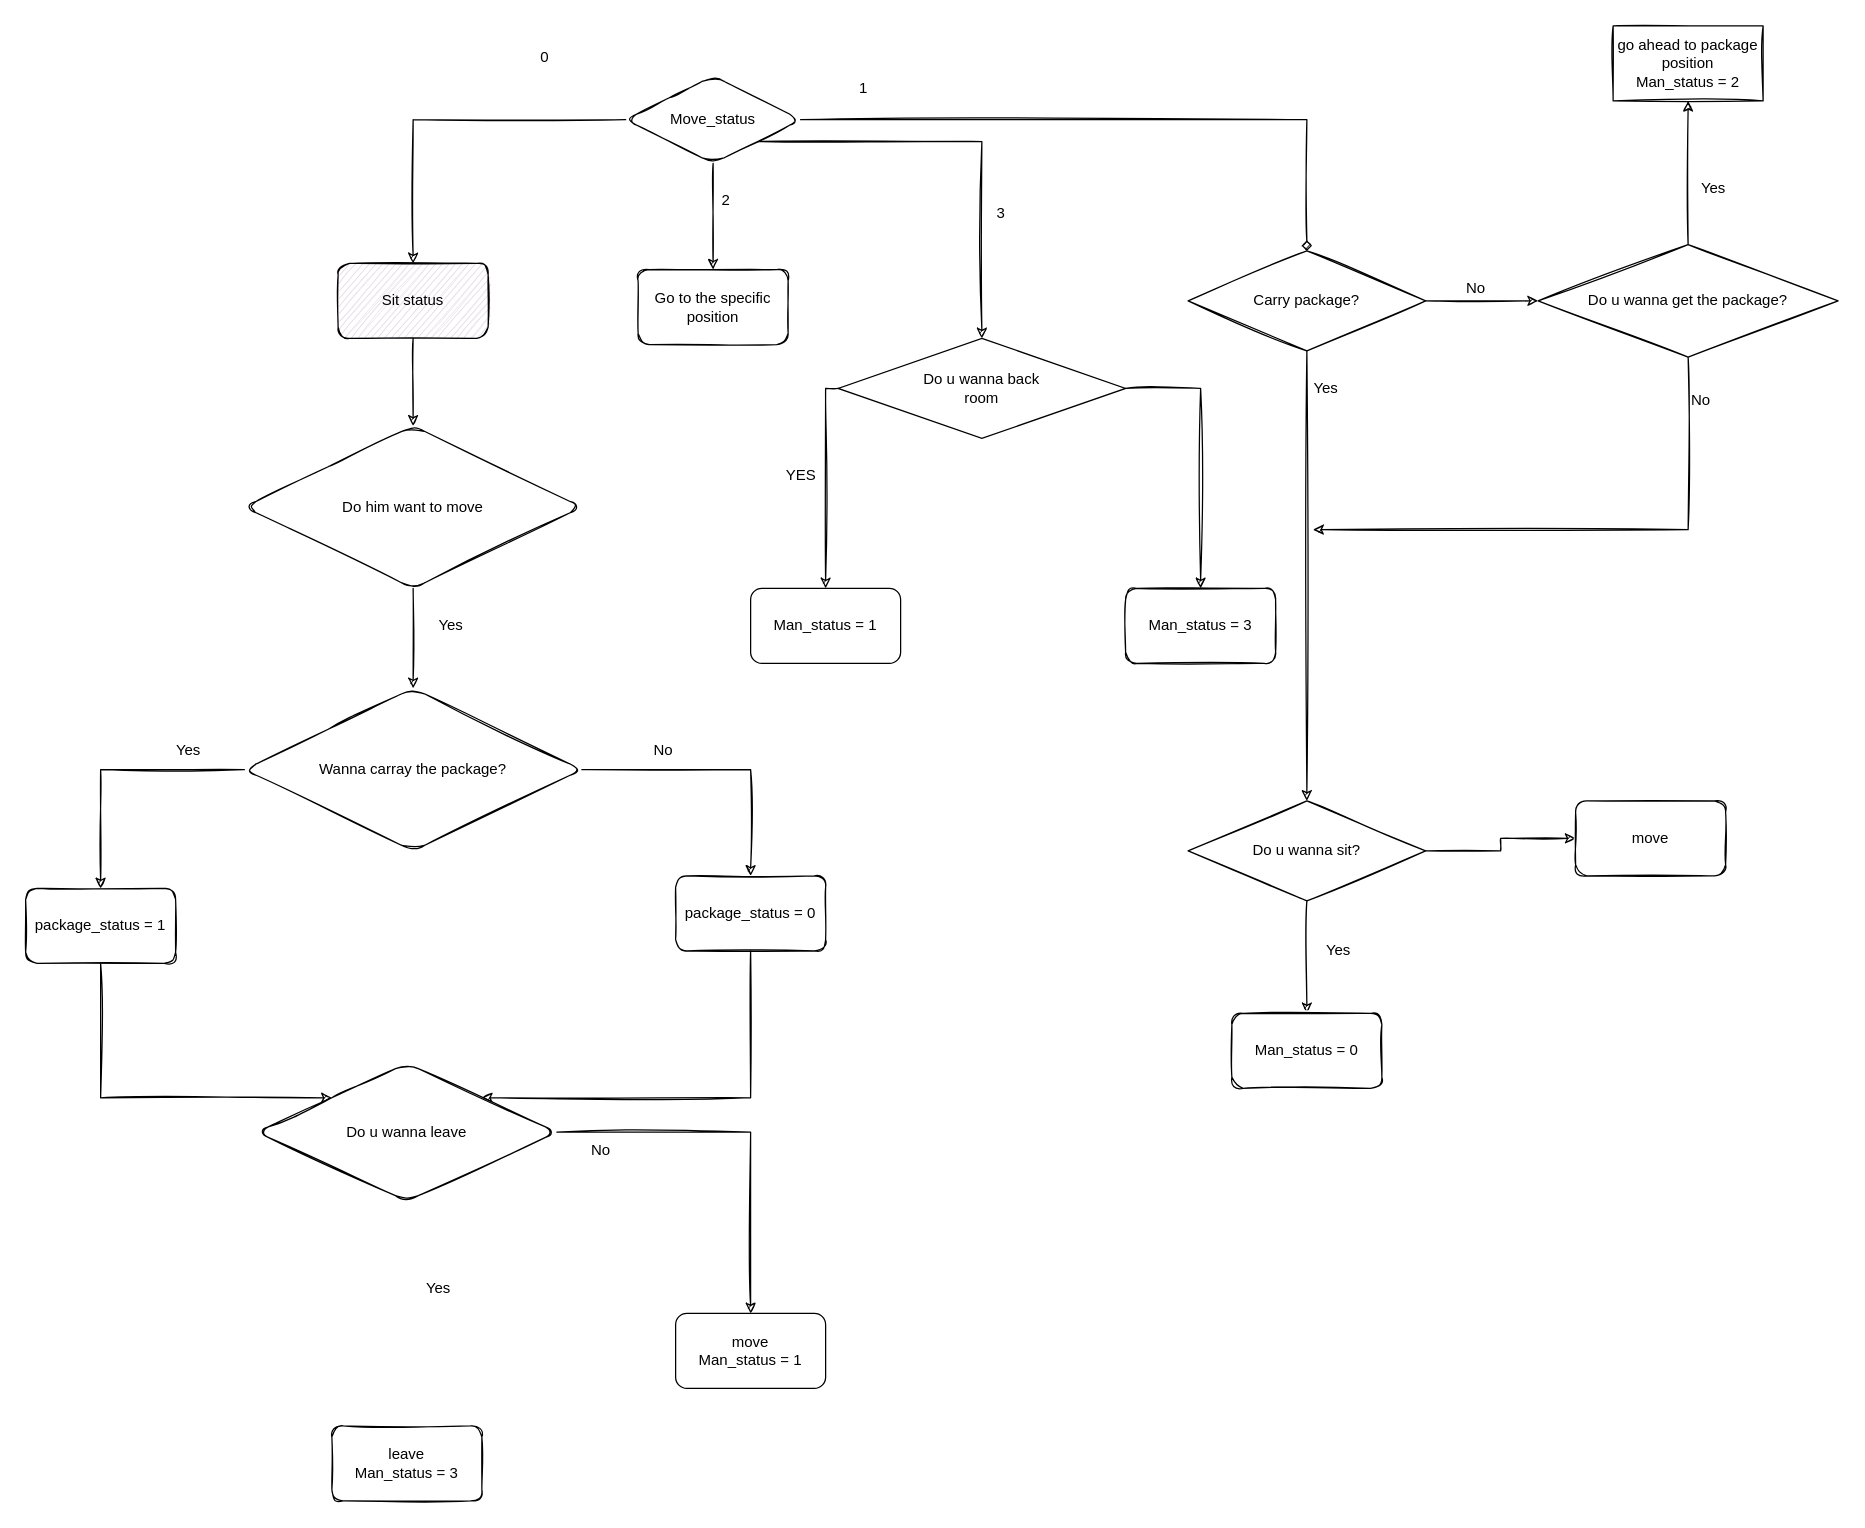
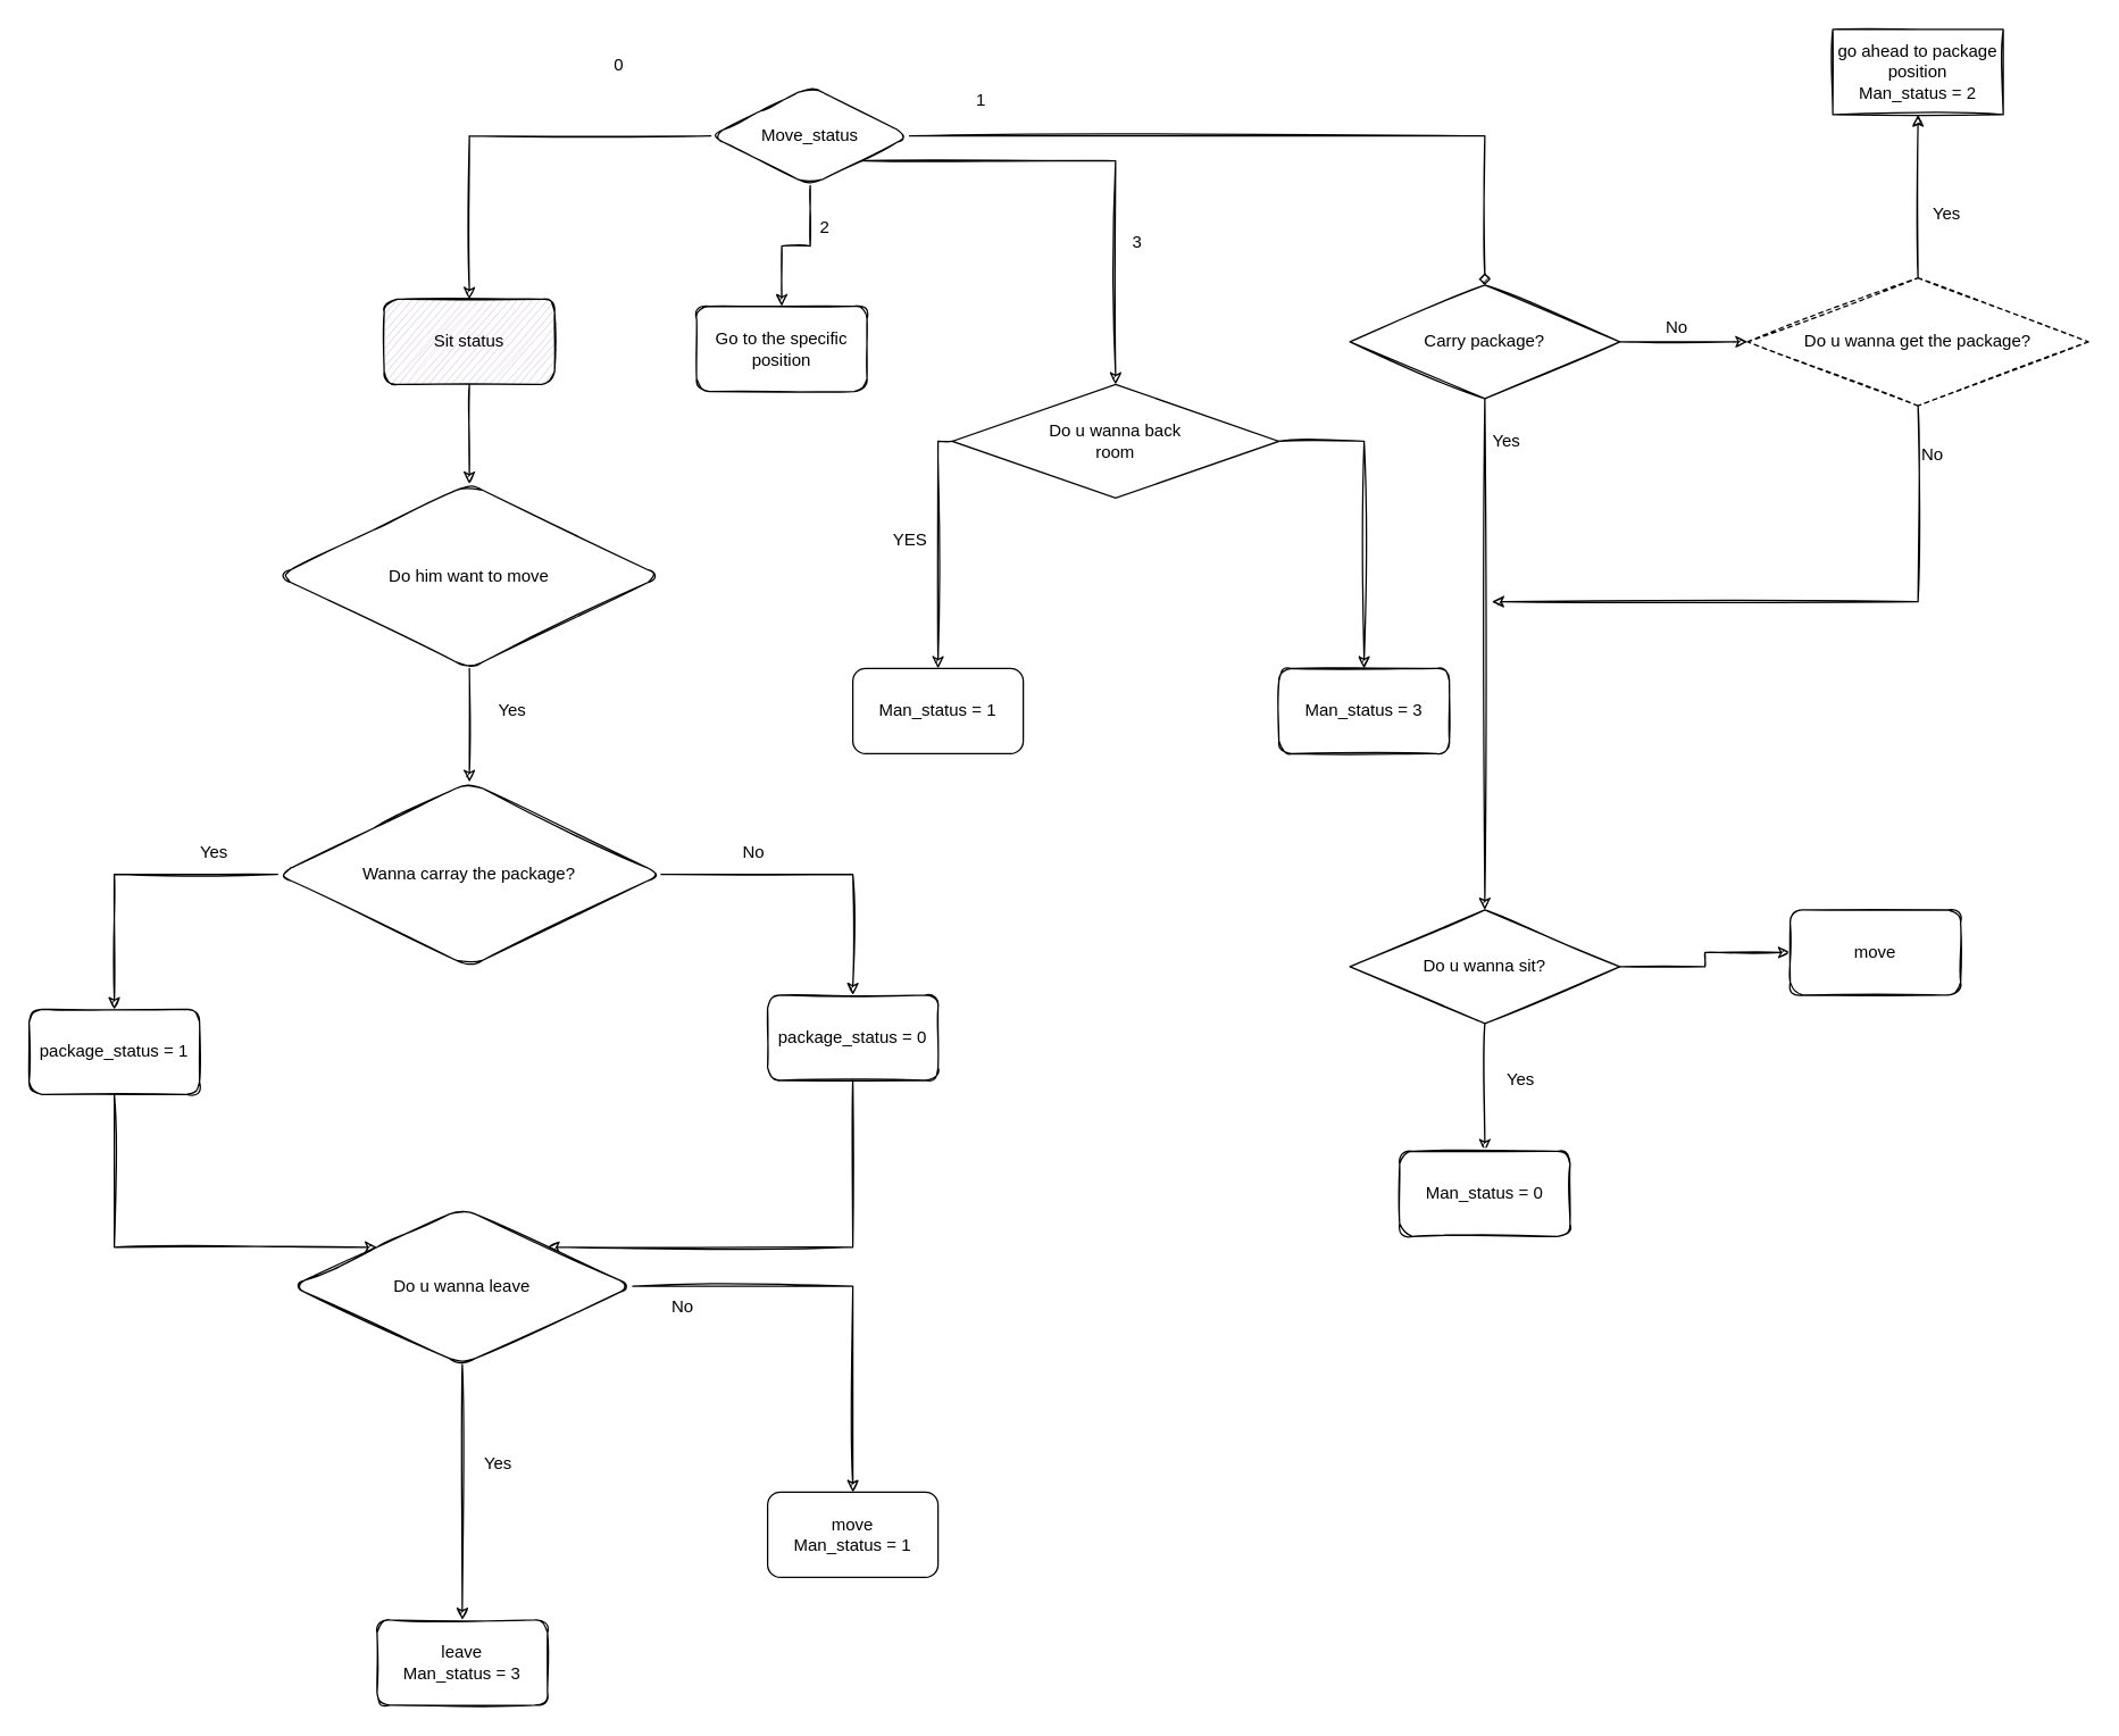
  <mxCell id="0" />
  <mxCell id="1" parent="0" />
  <mxCell id="2" style="edgeStyle=orthogonalEdgeStyle;rounded=0;orthogonalLoop=1;jettySize=auto;html=1;entryX=0.5;entryY=0;entryDx=0;entryDy=0;sketch=1;endArrow=diamond;" edge="1" parent="1" source="6" target="9"><mxGeometry relative="1" as="geometry"><mxPoint x="730" y="170" as="targetPoint" /></mxGeometry></mxCell>
  <mxCell id="3" style="edgeStyle=orthogonalEdgeStyle;rounded=0;orthogonalLoop=1;jettySize=auto;html=1;entryX=0.5;entryY=0;entryDx=0;entryDy=0;sketch=1;" edge="1" parent="1" source="6" target="13"><mxGeometry relative="1" as="geometry"><mxPoint x="365" y="200" as="targetPoint" /></mxGeometry></mxCell>
  <mxCell id="4" value="" style="edgeStyle=orthogonalEdgeStyle;rounded=0;orthogonalLoop=1;jettySize=auto;html=1;sketch=1;" edge="1" parent="1" source="6" target="40"><mxGeometry relative="1" as="geometry" /></mxCell>
  <mxCell id="5" style="edgeStyle=orthogonalEdgeStyle;rounded=0;sketch=1;orthogonalLoop=1;jettySize=auto;html=1;exitX=1;exitY=1;exitDx=0;exitDy=0;" edge="1" parent="1" source="6" target="51"><mxGeometry relative="1" as="geometry"><mxPoint x="800" y="330" as="targetPoint" /></mxGeometry></mxCell>
  <mxCell id="6" value="Move_status" style="rhombus;whiteSpace=wrap;html=1;rounded=1;sketch=1;" vertex="1" parent="1"><mxGeometry x="500" y="60" width="140" height="70" as="geometry" /></mxCell>
  <mxCell id="7" value="" style="edgeStyle=orthogonalEdgeStyle;rounded=0;orthogonalLoop=1;jettySize=auto;html=1;sketch=1;" edge="1" parent="1" source="9" target="28"><mxGeometry relative="1" as="geometry" /></mxCell>
  <mxCell id="8" value="" style="edgeStyle=orthogonalEdgeStyle;rounded=0;orthogonalLoop=1;jettySize=auto;html=1;sketch=1;" edge="1" parent="1" source="9" target="35"><mxGeometry relative="1" as="geometry" /></mxCell>
  <mxCell id="9" value="Carry package?" style="rhombus;whiteSpace=wrap;html=1;sketch=1;" vertex="1" parent="1"><mxGeometry x="950" y="200" width="190" height="80" as="geometry" /></mxCell>
  <mxCell id="10" value="1" style="text;html=1;align=center;verticalAlign=middle;resizable=0;points=[];autosize=1;sketch=1;" vertex="1" parent="1"><mxGeometry x="680" y="60" width="20" height="20" as="geometry" /></mxCell>
  <mxCell id="11" value="0" style="text;html=1;align=center;verticalAlign=middle;resizable=0;points=[];autosize=1;sketch=1;" vertex="1" parent="1"><mxGeometry x="425" y="35" width="20" height="20" as="geometry" /></mxCell>
  <mxCell id="12" value="" style="edgeStyle=orthogonalEdgeStyle;rounded=0;orthogonalLoop=1;jettySize=auto;html=1;sketch=1;" edge="1" parent="1" source="13" target="15"><mxGeometry relative="1" as="geometry" /></mxCell>
  <mxCell id="13" value="Sit status" style="rounded=1;whiteSpace=wrap;html=1;sketch=1;fillColor=#e1d5e7;" vertex="1" parent="1"><mxGeometry x="270" y="210" width="120" height="60" as="geometry" /></mxCell>
  <mxCell id="14" value="" style="edgeStyle=orthogonalEdgeStyle;rounded=0;orthogonalLoop=1;jettySize=auto;html=1;sketch=1;" edge="1" parent="1" source="15" target="18"><mxGeometry relative="1" as="geometry" /></mxCell>
  <mxCell id="15" value="Do him want to move" style="rhombus;whiteSpace=wrap;html=1;rounded=1;sketch=1;" vertex="1" parent="1"><mxGeometry x="195" y="340" width="270" height="130" as="geometry" /></mxCell>
  <mxCell id="16" value="" style="edgeStyle=orthogonalEdgeStyle;rounded=0;orthogonalLoop=1;jettySize=auto;html=1;sketch=1;" edge="1" parent="1" source="18" target="21"><mxGeometry relative="1" as="geometry" /></mxCell>
  <mxCell id="17" value="" style="edgeStyle=orthogonalEdgeStyle;rounded=0;orthogonalLoop=1;jettySize=auto;html=1;sketch=1;" edge="1" parent="1" source="18" target="24"><mxGeometry relative="1" as="geometry" /></mxCell>
  <mxCell id="18" value="Wanna carray the package?" style="rhombus;whiteSpace=wrap;html=1;rounded=1;sketch=1;" vertex="1" parent="1"><mxGeometry x="195" y="550" width="270" height="130" as="geometry" /></mxCell>
  <mxCell id="19" value="Yes" style="text;html=1;align=center;verticalAlign=middle;resizable=0;points=[];autosize=1;sketch=1;" vertex="1" parent="1"><mxGeometry x="340" y="490" width="40" height="20" as="geometry" /></mxCell>
  <mxCell id="20" style="edgeStyle=orthogonalEdgeStyle;rounded=0;sketch=1;orthogonalLoop=1;jettySize=auto;html=1;entryX=0;entryY=0;entryDx=0;entryDy=0;" edge="1" parent="1" source="21" target="44"><mxGeometry relative="1" as="geometry"><mxPoint x="180" y="905" as="targetPoint" /><Array as="points"><mxPoint x="80" y="878" /></Array></mxGeometry></mxCell>
  <mxCell id="21" value="package_status = 1" style="whiteSpace=wrap;html=1;rounded=1;sketch=1;" vertex="1" parent="1"><mxGeometry y="710" width="120" height="60" as="geometry" x="20" /></mxCell>
  <mxCell id="22" value="Yes" style="text;html=1;align=center;verticalAlign=middle;resizable=0;points=[];autosize=1;sketch=1;" vertex="1" parent="1"><mxGeometry x="130" y="590" width="40" height="20" as="geometry" /></mxCell>
  <mxCell id="23" style="edgeStyle=orthogonalEdgeStyle;rounded=0;sketch=1;orthogonalLoop=1;jettySize=auto;html=1;entryX=1;entryY=0;entryDx=0;entryDy=0;" edge="1" parent="1" source="24" target="44"><mxGeometry relative="1" as="geometry"><Array as="points"><mxPoint x="600" y="878" /></Array></mxGeometry></mxCell>
  <mxCell id="24" value="package_status = 0" style="whiteSpace=wrap;html=1;rounded=1;sketch=1;" vertex="1" parent="1"><mxGeometry x="540" y="700" width="120" height="60" as="geometry" /></mxCell>
  <mxCell id="25" value="No" style="text;html=1;align=center;verticalAlign=middle;resizable=0;points=[];autosize=1;sketch=1;" vertex="1" parent="1"><mxGeometry x="515" y="590" width="30" height="20" as="geometry" /></mxCell>
  <mxCell id="26" value="" style="edgeStyle=orthogonalEdgeStyle;rounded=0;orthogonalLoop=1;jettySize=auto;html=1;sketch=1;" edge="1" parent="1" source="28" target="30"><mxGeometry relative="1" as="geometry" /></mxCell>
  <mxCell id="27" value="" style="edgeStyle=orthogonalEdgeStyle;rounded=0;orthogonalLoop=1;jettySize=auto;html=1;sketch=1;" edge="1" parent="1" source="28" target="32"><mxGeometry relative="1" as="geometry" /></mxCell>
  <mxCell id="28" value="Do u wanna sit?" style="rhombus;whiteSpace=wrap;html=1;sketch=1;" vertex="1" parent="1"><mxGeometry x="950" y="640" width="190" height="80" as="geometry" /></mxCell>
  <mxCell id="29" value="Yes" style="text;html=1;align=center;verticalAlign=middle;resizable=0;points=[];autosize=1;sketch=1;" vertex="1" parent="1"><mxGeometry x="1040" y="300" width="40" height="20" as="geometry" /></mxCell>
  <mxCell id="30" value="Man_status = 0" style="whiteSpace=wrap;html=1;rounded=1;sketch=1;" vertex="1" parent="1"><mxGeometry x="985" y="810" width="120" height="60" as="geometry" /></mxCell>
  <mxCell id="31" value="Yes" style="text;html=1;align=center;verticalAlign=middle;resizable=0;points=[];autosize=1;sketch=1;" vertex="1" parent="1"><mxGeometry x="1050" y="750" width="40" height="20" as="geometry" /></mxCell>
  <mxCell id="32" value="move" style="whiteSpace=wrap;html=1;rounded=1;sketch=1;" vertex="1" parent="1"><mxGeometry x="1260" y="640" width="120" height="60" as="geometry" /></mxCell>
  <mxCell id="33" value="" style="edgeStyle=orthogonalEdgeStyle;rounded=0;orthogonalLoop=1;jettySize=auto;html=1;sketch=1;" edge="1" parent="1" source="35" target="37"><mxGeometry relative="1" as="geometry" /></mxCell>
  <mxCell id="34" style="edgeStyle=orthogonalEdgeStyle;rounded=0;orthogonalLoop=1;jettySize=auto;html=1;sketch=1;" edge="1" parent="1" source="35"><mxGeometry relative="1" as="geometry"><mxPoint x="1050" y="423" as="targetPoint" /><Array as="points"><mxPoint x="1350" y="423" /></Array></mxGeometry></mxCell>
- <mxCell id="35" value="Do u wanna get the package?" style="rhombus;whiteSpace=wrap;html=1;sketch=1;" vertex="1" parent="1"><mxGeometry x="1230" y="195" width="240" height="90" as="geometry" /></mxCell>
+ <mxCell id="35" value="Do u wanna get the package?" style="rhombus;whiteSpace=wrap;html=1;sketch=1;dashed=1;" vertex="1" parent="1"><mxGeometry x="1230" y="195" width="240" height="90" as="geometry" /></mxCell>
  <mxCell id="36" value="No" style="text;html=1;align=center;verticalAlign=middle;resizable=0;points=[];autosize=1;sketch=1;" vertex="1" parent="1"><mxGeometry x="1165" y="220" width="30" height="20" as="geometry" /></mxCell>
  <mxCell id="37" value="go ahead to package position&lt;br&gt;Man_status = 2" style="whiteSpace=wrap;html=1;sketch=1;" vertex="1" parent="1"><mxGeometry x="1290" y="20" width="120" height="60" as="geometry" /></mxCell>
  <mxCell id="38" value="Yes" style="text;html=1;align=center;verticalAlign=middle;resizable=0;points=[];autosize=1;sketch=1;" vertex="1" parent="1"><mxGeometry x="1350" y="140" width="40" height="20" as="geometry" /></mxCell>
  <mxCell id="39" value="No" style="text;html=1;align=center;verticalAlign=middle;resizable=0;points=[];autosize=1;sketch=1;" vertex="1" parent="1"><mxGeometry x="1345" y="310" width="30" height="20" as="geometry" /></mxCell>
- <mxCell id="40" value="Go to the specific position" style="whiteSpace=wrap;html=1;rounded=1;sketch=1;" vertex="1" parent="1"><mxGeometry x="510" y="215" width="120" height="60" as="geometry" /></mxCell>
+ <mxCell id="40" value="Go to the specific position" style="whiteSpace=wrap;html=1;rounded=1;sketch=1;" vertex="1" parent="1"><mxGeometry x="490" y="215" width="120" height="60" as="geometry" /></mxCell>
  <mxCell id="41" value="2" style="text;html=1;align=center;verticalAlign=middle;resizable=0;points=[];autosize=1;sketch=1;" vertex="1" parent="1"><mxGeometry x="570" y="150" width="20" height="20" as="geometry" /></mxCell>
+ <mxCell id="42" value="" style="edgeStyle=orthogonalEdgeStyle;rounded=0;sketch=1;orthogonalLoop=1;jettySize=auto;html=1;" edge="1" parent="1" source="44" target="45"><mxGeometry relative="1" as="geometry" /></mxCell>
  <mxCell id="43" style="edgeStyle=orthogonalEdgeStyle;rounded=0;sketch=1;orthogonalLoop=1;jettySize=auto;html=1;" edge="1" parent="1" source="44" target="46"><mxGeometry relative="1" as="geometry"><mxPoint x="600" y="1080" as="targetPoint" /></mxGeometry></mxCell>
  <mxCell id="44" value="Do u wanna leave" style="rhombus;whiteSpace=wrap;html=1;rounded=1;sketch=1;" vertex="1" parent="1"><mxGeometry x="205" y="850" width="240" height="110" as="geometry" /></mxCell>
  <mxCell id="45" value="leave&lt;br&gt;Man_status = 3" style="whiteSpace=wrap;html=1;rounded=1;sketch=1;" vertex="1" parent="1"><mxGeometry x="265" y="1140" width="120" height="60" as="geometry" /></mxCell>
  <mxCell id="46" value="move&lt;br&gt;Man_status = 1" style="rounded=1;whiteSpace=wrap;html=1;" vertex="1" parent="1"><mxGeometry x="540" y="1050" width="120" height="60" as="geometry" /></mxCell>
  <mxCell id="47" value="Yes" style="text;html=1;align=center;verticalAlign=middle;resizable=0;points=[];autosize=1;" vertex="1" parent="1"><mxGeometry x="330" y="1020" width="40" height="20" as="geometry" /></mxCell>
  <mxCell id="48" value="No" style="text;html=1;align=center;verticalAlign=middle;resizable=0;points=[];autosize=1;" vertex="1" parent="1"><mxGeometry x="465" y="910" width="30" height="20" as="geometry" /></mxCell>
  <mxCell id="49" style="edgeStyle=orthogonalEdgeStyle;rounded=0;sketch=1;orthogonalLoop=1;jettySize=auto;html=1;exitX=0;exitY=0.5;exitDx=0;exitDy=0;" edge="1" parent="1" source="51" target="52"><mxGeometry relative="1" as="geometry"><mxPoint x="660" y="500" as="targetPoint" /><Array as="points"><mxPoint x="660" y="310" /></Array></mxGeometry></mxCell>
  <mxCell id="50" style="edgeStyle=orthogonalEdgeStyle;rounded=0;sketch=1;orthogonalLoop=1;jettySize=auto;html=1;entryX=0.5;entryY=0;entryDx=0;entryDy=0;" edge="1" parent="1" source="51" target="54"><mxGeometry relative="1" as="geometry"><Array as="points"><mxPoint x="960" y="310" /></Array></mxGeometry></mxCell>
  <mxCell id="51" value="Do u wanna back&lt;br&gt;room" style="rhombus;whiteSpace=wrap;html=1;" vertex="1" parent="1"><mxGeometry x="670" y="270" width="230" height="80" as="geometry" /></mxCell>
  <mxCell id="52" value="Man_status = 1" style="rounded=1;whiteSpace=wrap;html=1;" vertex="1" parent="1"><mxGeometry x="600" y="470" width="120" height="60" as="geometry" /></mxCell>
  <mxCell id="53" value="YES" style="text;html=1;align=center;verticalAlign=middle;resizable=0;points=[];autosize=1;" vertex="1" parent="1"><mxGeometry x="620" y="370" width="40" height="20" as="geometry" /></mxCell>
  <mxCell id="54" value="Man_status = 3" style="rounded=1;whiteSpace=wrap;html=1;sketch=1;" vertex="1" parent="1"><mxGeometry x="900" y="470" width="120" height="60" as="geometry" /></mxCell>
  <mxCell id="55" value="3" style="text;html=1;align=center;verticalAlign=middle;resizable=0;points=[];autosize=1;" vertex="1" parent="1"><mxGeometry x="790" y="160" width="20" height="20" as="geometry" /></mxCell>
